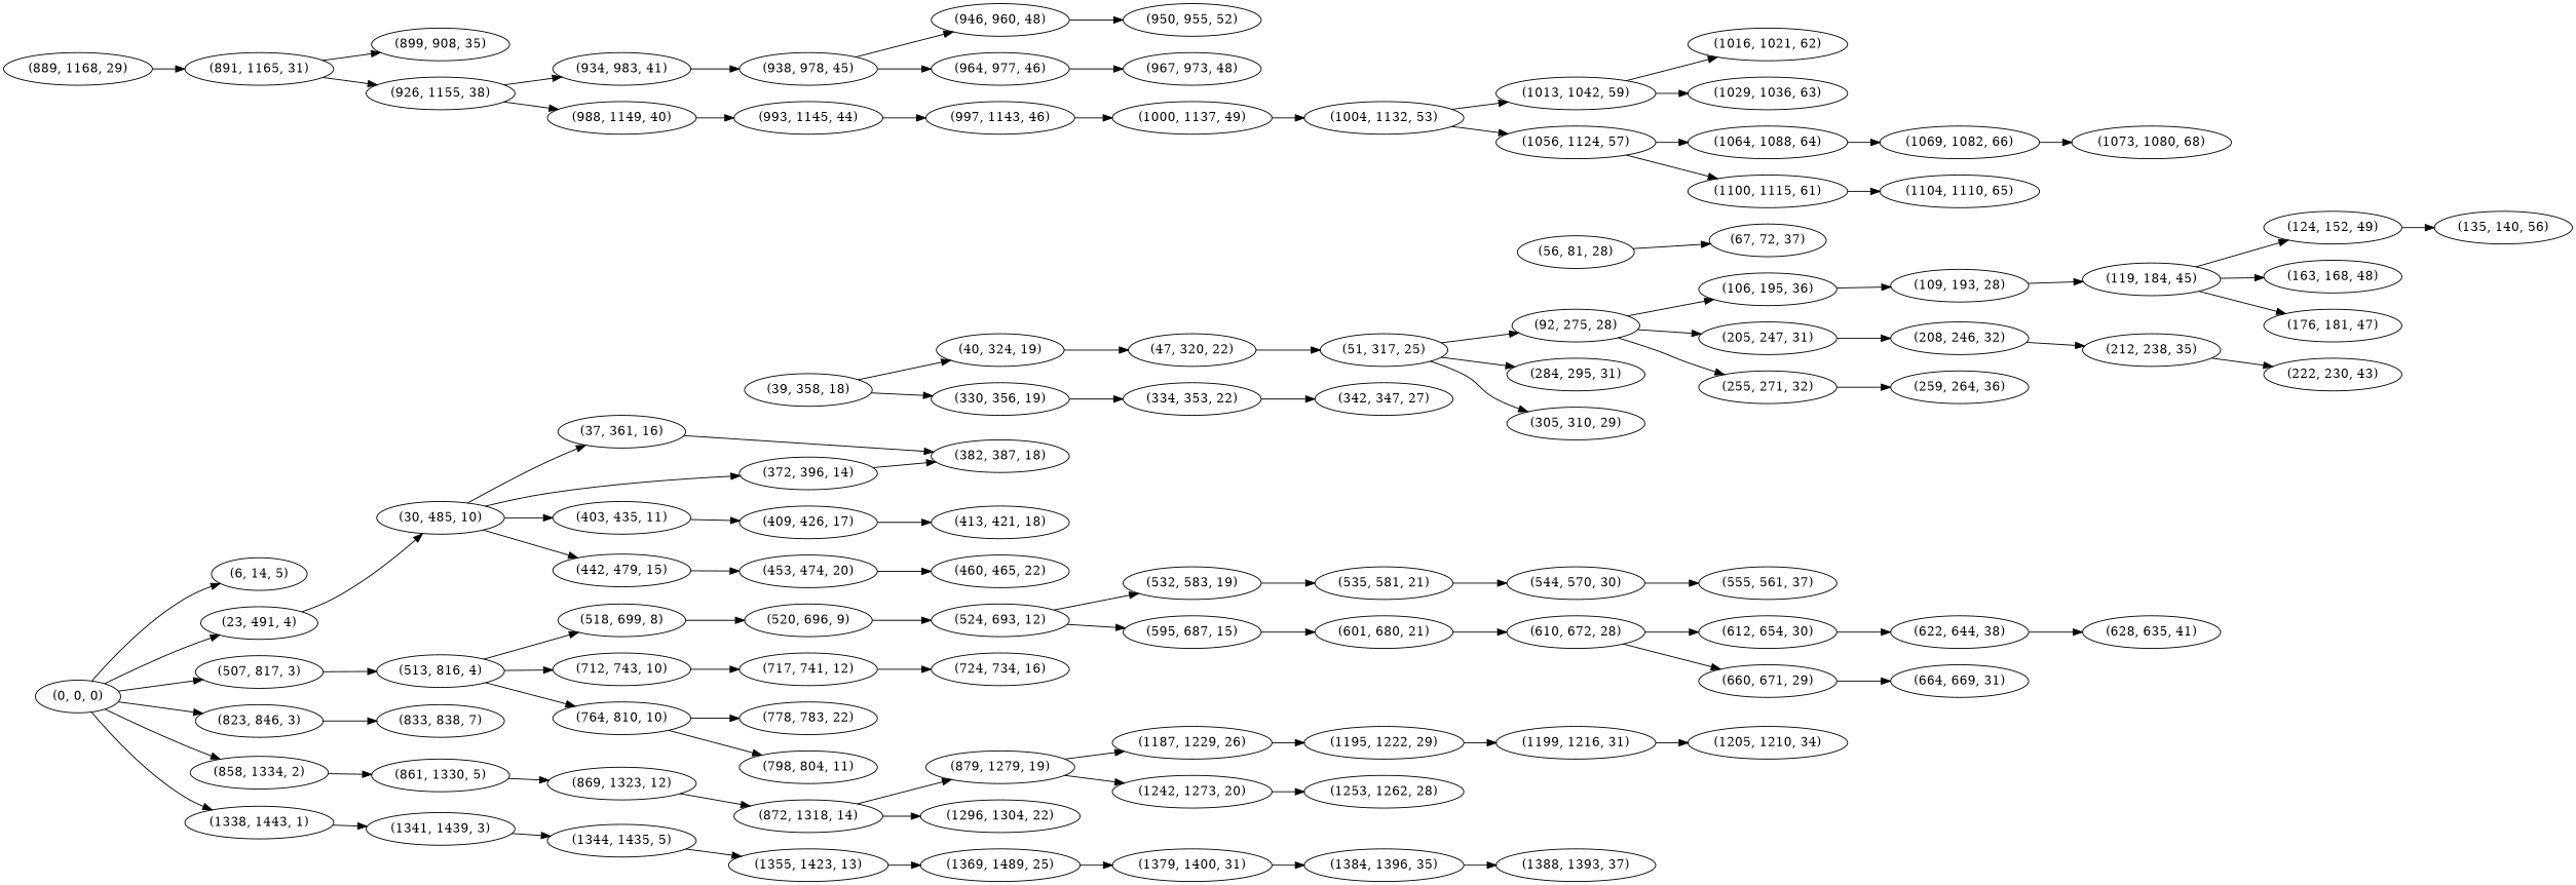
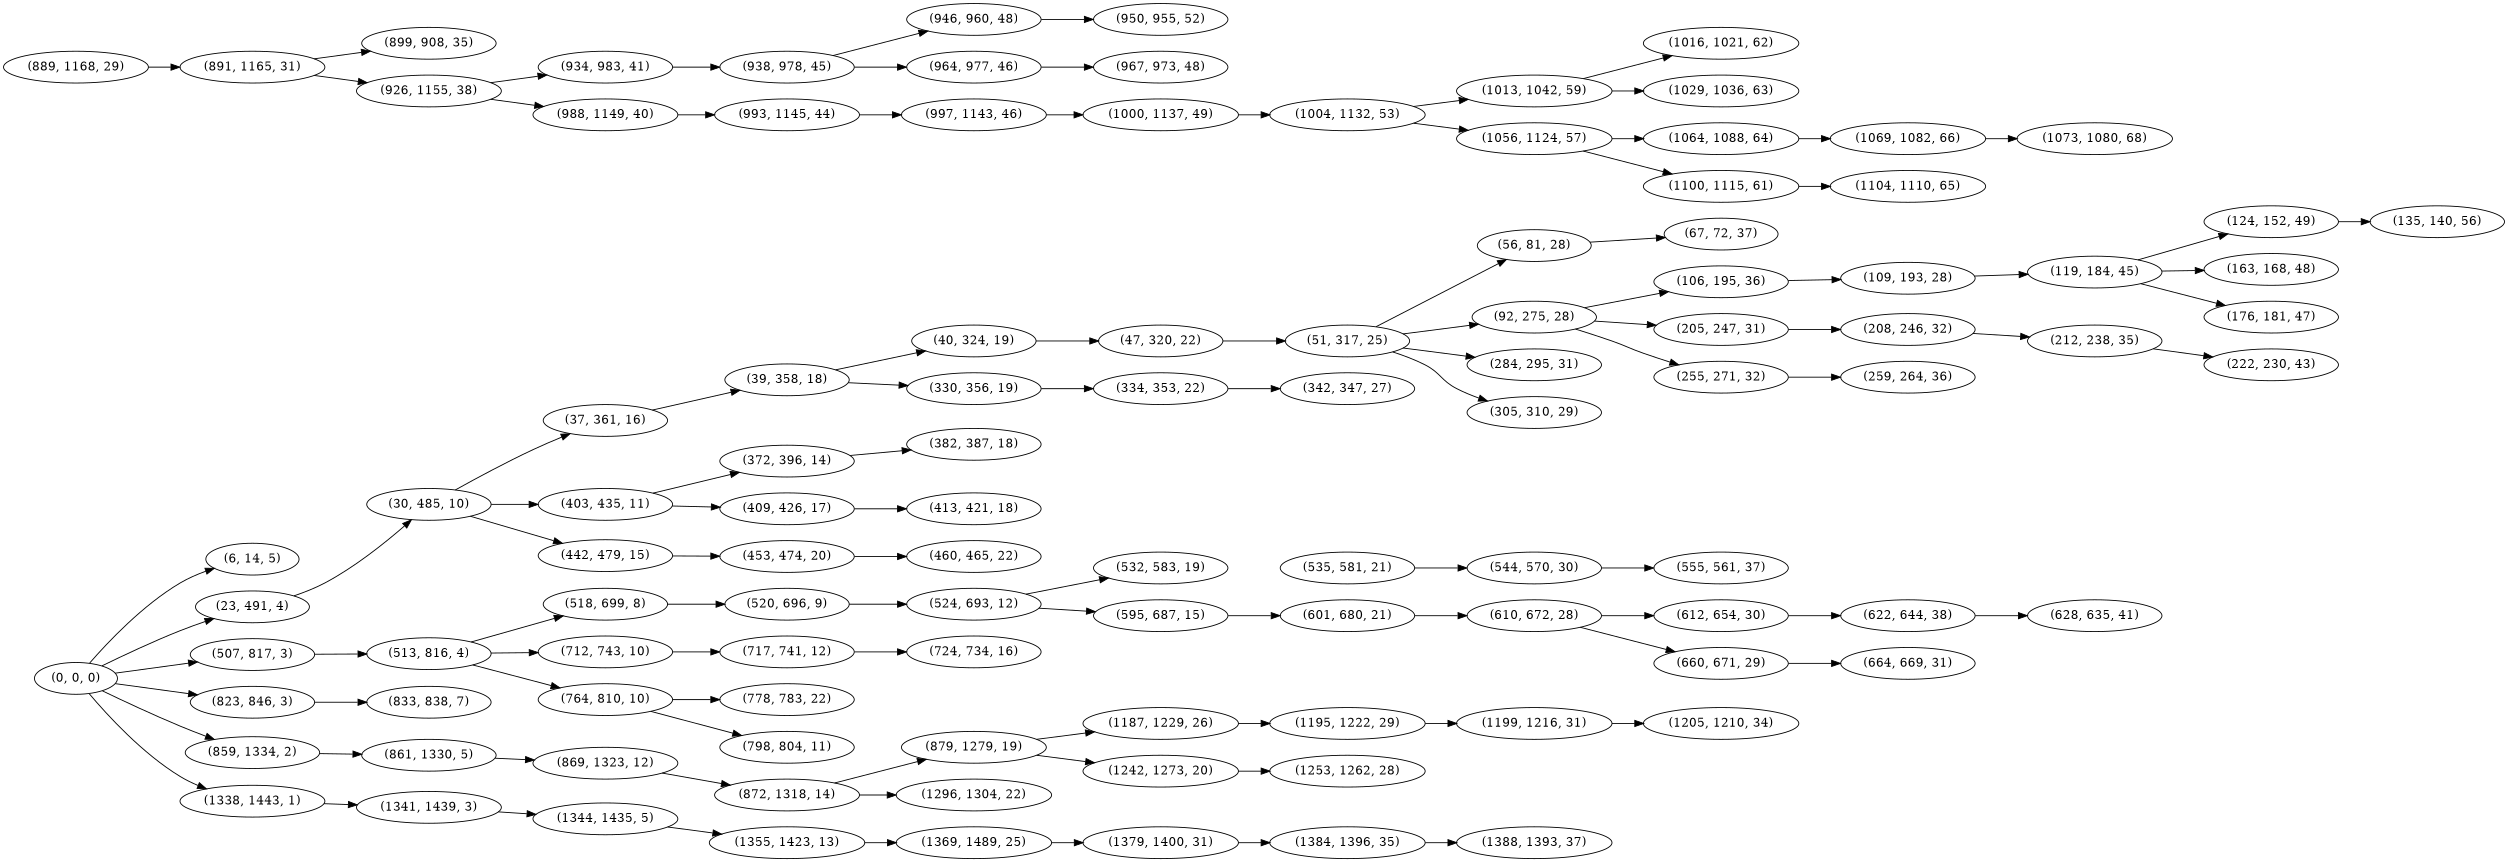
  digraph {
    rankdir=LR
    "(0, 0, 0)"
    "(6, 14, 5)"
    "(23, 491, 4)"
    "(507, 817, 3)"
    "(823, 846, 3)"
-   "(858, 1334, 2)"
+   "(858, 1334, 2)" [label="(859, 1334, 2)"]
    "(1338, 1443, 1)"
    "(30, 485, 10)"
    "(513, 816, 4)"
    "(833, 838, 7)"
    "(861, 1330, 5)"
    "(1341, 1439, 3)"
    "(37, 361, 16)"
    "(372, 396, 14)"
    "(403, 435, 11)"
    "(442, 479, 15)"
    "(39, 358, 18)"
    "(382, 387, 18)"
    "(409, 426, 17)"
    "(453, 474, 20)"
    "(40, 324, 19)"
    "(330, 356, 19)"
    "(47, 320, 22)"
    "(334, 353, 22)"
    "(51, 317, 25)"
    "(56, 81, 28)"
    "(92, 275, 28)"
    "(284, 295, 31)"
    "(305, 310, 29)"
    "(67, 72, 37)"
    "(106, 195, 36)"
    "(205, 247, 31)"
    "(255, 271, 32)"
    n34 [label="(109, 193, 28)"]
    "(208, 246, 32)"
    "(259, 264, 36)"
    "(119, 184, 45)"
    "(124, 152, 49)"
    "(163, 168, 48)"
    "(176, 181, 47)"
    "(135, 140, 56)"
    "(212, 238, 35)"
    "(222, 230, 43)"
    "(342, 347, 27)"
    "(413, 421, 18)"
    "(460, 465, 22)"
    "(518, 699, 8)"
    "(712, 743, 10)"
    "(764, 810, 10)"
    "(520, 696, 9)"
    "(717, 741, 12)"
    "(778, 783, 22)"
    "(798, 804, 11)"
    "(524, 693, 12)"
    "(532, 583, 19)"
    "(595, 687, 15)"
    "(535, 581, 21)"
    "(601, 680, 21)"
    "(544, 570, 30)"
    "(555, 561, 37)"
    "(610, 672, 28)"
    "(612, 654, 30)"
    "(660, 671, 29)"
    "(622, 644, 38)"
    "(664, 669, 31)"
    "(628, 635, 41)"
    "(724, 734, 16)"
    "(869, 1323, 12)"
    "(872, 1318, 14)"
    "(879, 1279, 19)"
    "(1296, 1304, 22)"
    "(1187, 1229, 26)"
    "(1242, 1273, 20)"
    "(889, 1168, 29)"
    "(891, 1165, 31)"
    "(1195, 1222, 29)"
    "(1253, 1262, 28)"
    "(899, 908, 35)"
    "(926, 1155, 38)"
    "(934, 983, 41)"
    "(988, 1149, 40)"
    "(938, 978, 45)"
    "(993, 1145, 44)"
    "(946, 960, 48)"
    "(964, 977, 46)"
    "(950, 955, 52)"
    "(967, 973, 48)"
    "(997, 1143, 46)"
    "(1000, 1137, 49)"
    "(1004, 1132, 53)"
    "(1013, 1042, 59)"
    "(1056, 1124, 57)"
    "(1016, 1021, 62)"
    "(1029, 1036, 63)"
    "(1064, 1088, 64)"
    "(1100, 1115, 61)"
    "(1069, 1082, 66)"
    "(1104, 1110, 65)"
    "(1073, 1080, 68)"
    "(1199, 1216, 31)"
    "(1205, 1210, 34)"
    "(1344, 1435, 5)"
    "(1355, 1423, 13)"
    n104 [label="(1369, 1489, 25)"]
    "(1379, 1400, 31)"
    "(1384, 1396, 35)"
    "(1388, 1393, 37)"
    "(0, 0, 0)" -> "(6, 14, 5)"
    "(0, 0, 0)" -> "(23, 491, 4)"
    "(0, 0, 0)" -> "(507, 817, 3)"
    "(0, 0, 0)" -> "(823, 846, 3)"
    "(0, 0, 0)" -> "(858, 1334, 2)"
    "(0, 0, 0)" -> "(1338, 1443, 1)"
    "(23, 491, 4)" -> "(30, 485, 10)"
    "(507, 817, 3)" -> "(513, 816, 4)"
    "(823, 846, 3)" -> "(833, 838, 7)"
    "(858, 1334, 2)" -> "(861, 1330, 5)"
    "(1338, 1443, 1)" -> "(1341, 1439, 3)"
    "(30, 485, 10)" -> "(37, 361, 16)"
-   "(30, 485, 10)" -> "(372, 396, 14)"
+   "(403, 435, 11)" -> "(372, 396, 14)"
    "(30, 485, 10)" -> "(403, 435, 11)"
    "(30, 485, 10)" -> "(442, 479, 15)"
    "(513, 816, 4)" -> "(518, 699, 8)"
    "(513, 816, 4)" -> "(712, 743, 10)"
    "(513, 816, 4)" -> "(764, 810, 10)"
    "(861, 1330, 5)" -> "(869, 1323, 12)"
    "(1341, 1439, 3)" -> "(1344, 1435, 5)"
-   "(37, 361, 16)" -> "(382, 387, 18)"
+   "(37, 361, 16)" -> "(39, 358, 18)"
    "(372, 396, 14)" -> "(382, 387, 18)"
    "(403, 435, 11)" -> "(409, 426, 17)"
    "(442, 479, 15)" -> "(453, 474, 20)"
    "(39, 358, 18)" -> "(40, 324, 19)"
    "(39, 358, 18)" -> "(330, 356, 19)"
    "(409, 426, 17)" -> "(413, 421, 18)"
    "(453, 474, 20)" -> "(460, 465, 22)"
    "(40, 324, 19)" -> "(47, 320, 22)"
    "(330, 356, 19)" -> "(334, 353, 22)"
    "(47, 320, 22)" -> "(51, 317, 25)"
    "(334, 353, 22)" -> "(342, 347, 27)"
+   "(51, 317, 25)" -> "(56, 81, 28)"
    "(51, 317, 25)" -> "(92, 275, 28)"
    "(51, 317, 25)" -> "(284, 295, 31)"
    "(51, 317, 25)" -> "(305, 310, 29)"
    "(56, 81, 28)" -> "(67, 72, 37)"
    "(92, 275, 28)" -> "(106, 195, 36)"
    "(92, 275, 28)" -> "(205, 247, 31)"
    "(92, 275, 28)" -> "(255, 271, 32)"
    "(106, 195, 36)" -> n34
    "(205, 247, 31)" -> "(208, 246, 32)"
    "(255, 271, 32)" -> "(259, 264, 36)"
    n34 -> "(119, 184, 45)"
    "(208, 246, 32)" -> "(212, 238, 35)"
    "(119, 184, 45)" -> "(124, 152, 49)"
    "(119, 184, 45)" -> "(163, 168, 48)"
    "(119, 184, 45)" -> "(176, 181, 47)"
    "(124, 152, 49)" -> "(135, 140, 56)"
    "(212, 238, 35)" -> "(222, 230, 43)"
    "(518, 699, 8)" -> "(520, 696, 9)"
    "(712, 743, 10)" -> "(717, 741, 12)"
    "(764, 810, 10)" -> "(778, 783, 22)"
    "(764, 810, 10)" -> "(798, 804, 11)"
    "(520, 696, 9)" -> "(524, 693, 12)"
    "(717, 741, 12)" -> "(724, 734, 16)"
    "(524, 693, 12)" -> "(532, 583, 19)"
    "(524, 693, 12)" -> "(595, 687, 15)"
-   "(532, 583, 19)" -> "(535, 581, 21)"
    "(595, 687, 15)" -> "(601, 680, 21)"
    "(535, 581, 21)" -> "(544, 570, 30)"
    "(601, 680, 21)" -> "(610, 672, 28)"
    "(544, 570, 30)" -> "(555, 561, 37)"
    "(610, 672, 28)" -> "(612, 654, 30)"
    "(610, 672, 28)" -> "(660, 671, 29)"
    "(612, 654, 30)" -> "(622, 644, 38)"
    "(660, 671, 29)" -> "(664, 669, 31)"
    "(622, 644, 38)" -> "(628, 635, 41)"
    "(869, 1323, 12)" -> "(872, 1318, 14)"
    "(872, 1318, 14)" -> "(879, 1279, 19)"
    "(872, 1318, 14)" -> "(1296, 1304, 22)"
    "(879, 1279, 19)" -> "(1187, 1229, 26)"
    "(879, 1279, 19)" -> "(1242, 1273, 20)"
    "(1187, 1229, 26)" -> "(1195, 1222, 29)"
    "(1242, 1273, 20)" -> "(1253, 1262, 28)"
    "(889, 1168, 29)" -> "(891, 1165, 31)"
    "(891, 1165, 31)" -> "(899, 908, 35)"
    "(891, 1165, 31)" -> "(926, 1155, 38)"
    "(1195, 1222, 29)" -> "(1199, 1216, 31)"
    "(926, 1155, 38)" -> "(934, 983, 41)"
    "(926, 1155, 38)" -> "(988, 1149, 40)"
    "(934, 983, 41)" -> "(938, 978, 45)"
    "(988, 1149, 40)" -> "(993, 1145, 44)"
    "(938, 978, 45)" -> "(946, 960, 48)"
    "(938, 978, 45)" -> "(964, 977, 46)"
    "(993, 1145, 44)" -> "(997, 1143, 46)"
    "(946, 960, 48)" -> "(950, 955, 52)"
    "(964, 977, 46)" -> "(967, 973, 48)"
    "(997, 1143, 46)" -> "(1000, 1137, 49)"
    "(1000, 1137, 49)" -> "(1004, 1132, 53)"
    "(1004, 1132, 53)" -> "(1013, 1042, 59)"
    "(1004, 1132, 53)" -> "(1056, 1124, 57)"
    "(1013, 1042, 59)" -> "(1016, 1021, 62)"
    "(1013, 1042, 59)" -> "(1029, 1036, 63)"
    "(1056, 1124, 57)" -> "(1064, 1088, 64)"
    "(1056, 1124, 57)" -> "(1100, 1115, 61)"
    "(1064, 1088, 64)" -> "(1069, 1082, 66)"
    "(1100, 1115, 61)" -> "(1104, 1110, 65)"
    "(1069, 1082, 66)" -> "(1073, 1080, 68)"
    "(1199, 1216, 31)" -> "(1205, 1210, 34)"
    "(1344, 1435, 5)" -> "(1355, 1423, 13)"
    "(1355, 1423, 13)" -> n104
    n104 -> "(1379, 1400, 31)"
    "(1379, 1400, 31)" -> "(1384, 1396, 35)"
    "(1384, 1396, 35)" -> "(1388, 1393, 37)"
  }
